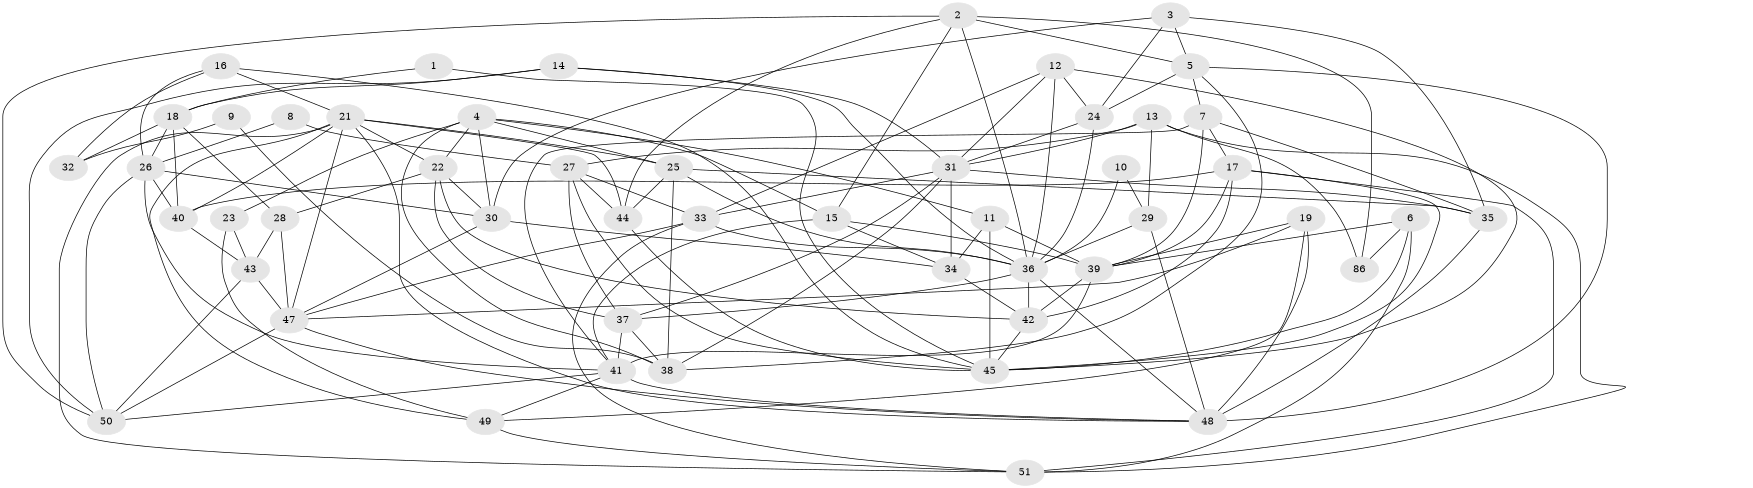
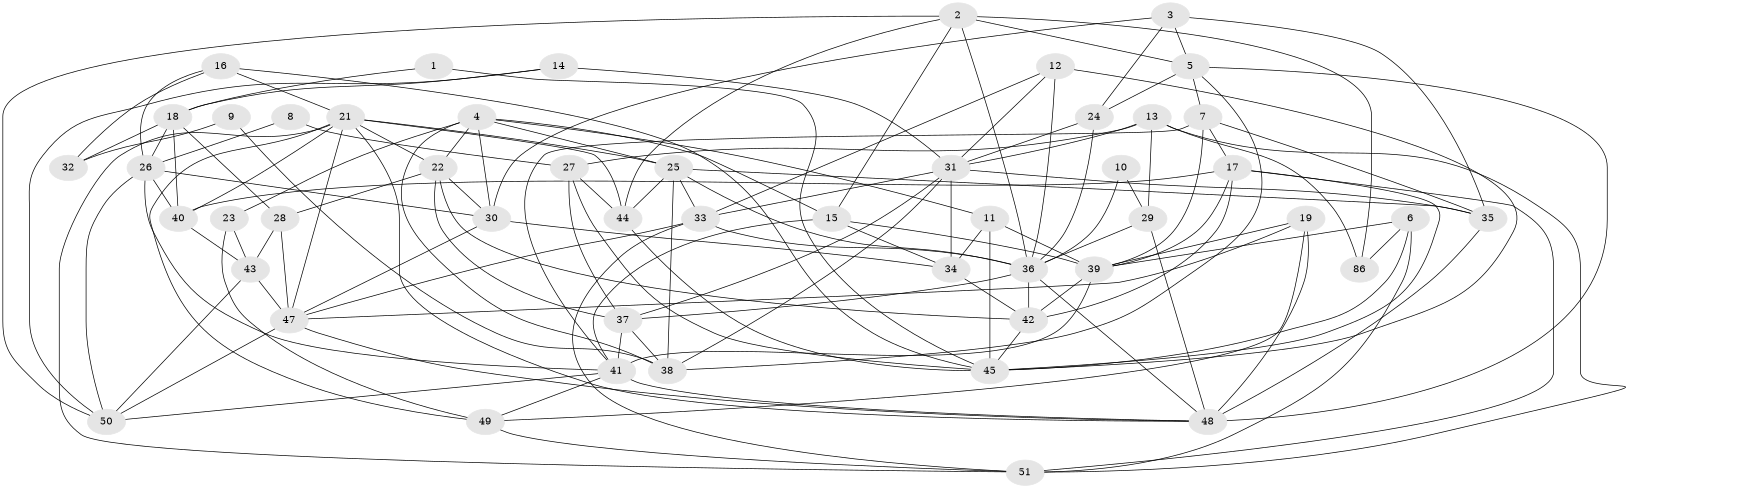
  graph {
    node [color=gray90 style=filled]
    edge [weight=1.0]
    1
    18
    45
    26
    32
    40
    28
    2
    5
    15
    36
    44
    n13 [label=86]
    50
    24
    38
    7
    48
    39
    41
    34
    42
    37
    3
    30
    35
    31
    47
    4
    11
    22
    23
    25
    49
    43
    33
    17
    6
    51
    8
    27
    9
    10
    29
    12
    13
    14
    16
    21
    19
    1 -- 18
    1 -- 45
    18 -- 26 [weight=3.0]
    18 -- 32
    18 -- 40
    18 -- 28
    26 -- 40
    26 -- 50
    26 -- 41
    26 -- 30
    40 -- 43
    28 -- 47
    28 -- 43
    2 -- 5
    2 -- 15
    2 -- 36
    2 -- 44
    2 -- n13
    2 -- 50
    5 -- 24
    5 -- 38
    5 -- 7
    5 -- 48
    15 -- 39
    15 -- 41
    15 -- 34
    36 -- 48
    36 -- 42 [weight=2.0]
    36 -- 37
    44 -- 45
    24 -- 36
    24 -- 31
    7 -- 39
    7 -- 41
    7 -- 35
    7 -- 17
    39 -- 41 [weight=2.0]
    39 -- 42
    41 -- 50
    41 -- 48
    41 -- 49
    34 -- 42
    42 -- 45
    37 -- 38
    37 -- 41
    3 -- 5
    3 -- 24
    3 -- 30
    3 -- 35
    30 -- 34
    30 -- 47
    35 -- 48
    31 -- 38
    31 -- 34
    31 -- 37
    31 -- 35
    31 -- 33
    47 -- 50
    47 -- 48
    4 -- 15
    4 -- 38
    4 -- 30
    4 -- 11
    4 -- 22
    4 -- 23
    4 -- 25
    11 -- 45 [weight=2.0]
    11 -- 39
    11 -- 34
    22 -- 28
    22 -- 42
    22 -- 37
    22 -- 30
    23 -- 49
    23 -- 43
    25 -- 36
    25 -- 44
    25 -- 38
    25 -- 35
-   27 -- 33
+   25 -- 33
    49 -- 51
    43 -- 50
    43 -- 47
    33 -- 36
    33 -- 47
    33 -- 51
    17 -- 45
    17 -- 40
    17 -- 39
    17 -- 42
    17 -- 51
    6 -- 45
    6 -- n13
    6 -- 39
    6 -- 51
    8 -- 26
    8 -- 27
    27 -- 45
    27 -- 44
    27 -- 37
    9 -- 32
    9 -- 38
    10 -- 36
    10 -- 29
    29 -- 36
    29 -- 48
    12 -- 45
    12 -- 36
-   12 -- 24
    12 -- 31
    12 -- 33
    13 -- n13
    13 -- 31
    13 -- 51
    13 -- 27
    13 -- 29
    14 -- 18
-   14 -- 36
    14 -- 50
    14 -- 31
    16 -- 45
    16 -- 26
    16 -- 32
    16 -- 21
    21 -- 40
    21 -- 44
    21 -- 48
    21 -- 47
    21 -- 22
    21 -- 25
    21 -- 49
    21 -- 51
    19 -- 48
    19 -- 39
    19 -- 47
    19 -- 49
  }
